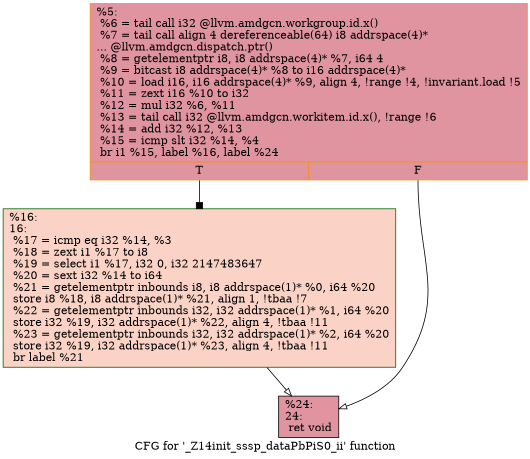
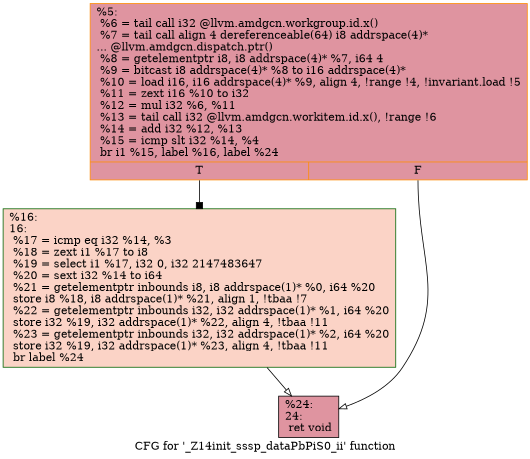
  digraph {
    label="CFG for '_Z14init_sssp_dataPbPiS0_ii' function"
    node [fillcolor="#b70d2870" shape=record style=filled]
    edge [arrowhead=onormal]
    n1 [color=darkorange label="{%5:\l  %6 = tail call i32 @llvm.amdgcn.workgroup.id.x()\l  %7 = tail call align 4 dereferenceable(64) i8 addrspace(4)*\l... @llvm.amdgcn.dispatch.ptr()\l  %8 = getelementptr i8, i8 addrspace(4)* %7, i64 4\l  %9 = bitcast i8 addrspace(4)* %8 to i16 addrspace(4)*\l  %10 = load i16, i16 addrspace(4)* %9, align 4, !range !4, !invariant.load !5\l  %11 = zext i16 %10 to i32\l  %12 = mul i32 %6, %11\l  %13 = tail call i32 @llvm.amdgcn.workitem.id.x(), !range !6\l  %14 = add i32 %12, %13\l  %15 = icmp slt i32 %14, %4\l  br i1 %15, label %16, label %24\l|{<s0>T|<s1>F}}"]
-   n2 [color=darkgreen fillcolor="#f59c7d70" label="{%16:\l16:                                               \l  %17 = icmp eq i32 %14, %3\l  %18 = zext i1 %17 to i8\l  %19 = select i1 %17, i32 0, i32 2147483647\l  %20 = sext i32 %14 to i64\l  %21 = getelementptr inbounds i8, i8 addrspace(1)* %0, i64 %20\l  store i8 %18, i8 addrspace(1)* %21, align 1, !tbaa !7\l  %22 = getelementptr inbounds i32, i32 addrspace(1)* %1, i64 %20\l  store i32 %19, i32 addrspace(1)* %22, align 4, !tbaa !11\l  %23 = getelementptr inbounds i32, i32 addrspace(1)* %2, i64 %20\l  store i32 %19, i32 addrspace(1)* %23, align 4, !tbaa !11\l  br label %21\l}"]
+   n2 [color=darkgreen fillcolor="#f59c7d70" label="{%16:\l16:                                               \l  %17 = icmp eq i32 %14, %3\l  %18 = zext i1 %17 to i8\l  %19 = select i1 %17, i32 0, i32 2147483647\l  %20 = sext i32 %14 to i64\l  %21 = getelementptr inbounds i8, i8 addrspace(1)* %0, i64 %20\l  store i8 %18, i8 addrspace(1)* %21, align 1, !tbaa !7\l  %22 = getelementptr inbounds i32, i32 addrspace(1)* %1, i64 %20\l  store i32 %19, i32 addrspace(1)* %22, align 4, !tbaa !11\l  %23 = getelementptr inbounds i32, i32 addrspace(1)* %2, i64 %20\l  store i32 %19, i32 addrspace(1)* %23, align 4, !tbaa !11\l  br label %24\l}"]
    n3 [color=black label="{%24:\l24:                                               \l  ret void\l}"]
    n1 -> n2 [tailport=s0 arrowhead=box]
    n1 -> n3 [tailport=s1]
    n2 -> n3
  }
